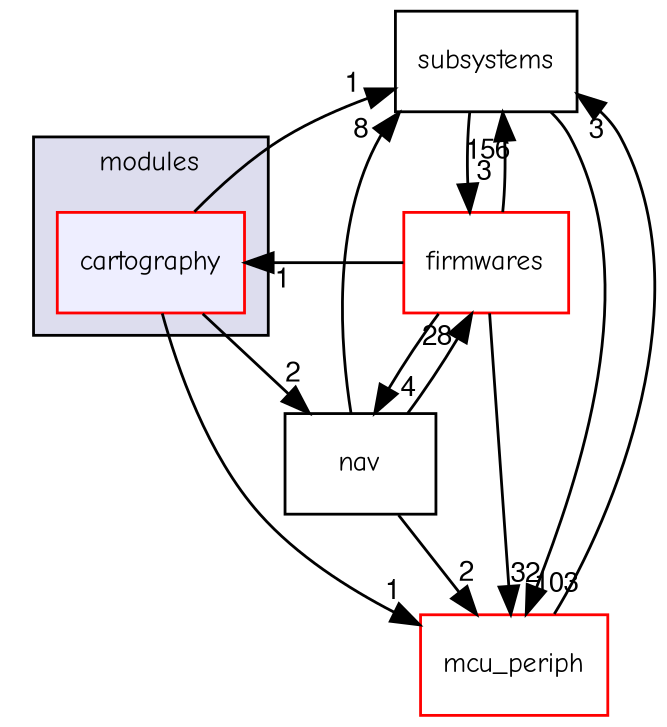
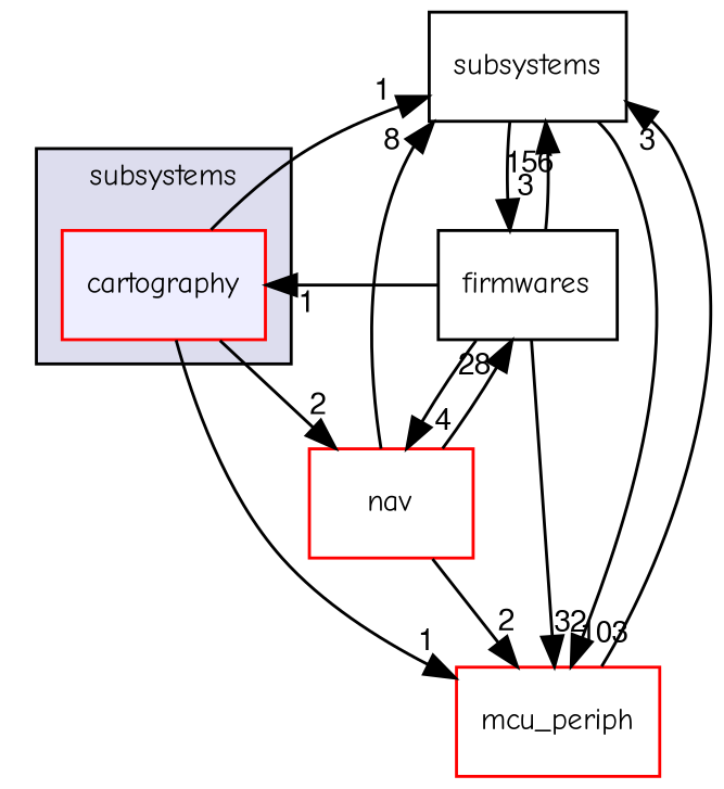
  digraph {
    compound=true
    fontname="Comic Neue"
    node [color=red fontname="Comic Neue" fontsize=10 shape=box style=filled]
    edge [fontname="Comic Neue" headlabel=1 labeldistance=1.5 labelfontname=FreeSans labelfontsize=10]
    n1 [fillcolor="#eeeeff" label=cartography pencolor=black]
    n2 [color=black fillcolor=white label=subsystems]
    n3 [label=mcu_periph style=""]
-   n4 [label=nav color="" style=""]
-   n5 [fillcolor=white label=firmwares]
+   n4 [label=nav style=""]
+   n5 [color=black fillcolor=white label=firmwares]
    subgraph cluster_1 {
      bgcolor="#ddddee"
      fontsize=10
-     label=modules
+     label=subsystems
      pencolor=black
      n1
    }
    n1 -> n2
    n1 -> n3
    n1 -> n4 [headlabel=2]
    n2 -> n3 [headlabel=103]
    n2 -> n5 [headlabel=3]
    n3 -> n2 [headlabel=3]
    n4 -> n2 [headlabel=8]
    n4 -> n3 [headlabel=2]
    n4 -> n5 [headlabel=28]
    n5 -> n1
    n5 -> n2 [headlabel=156]
    n5 -> n3 [headlabel=32]
    n5 -> n4 [headlabel=4]
  }
